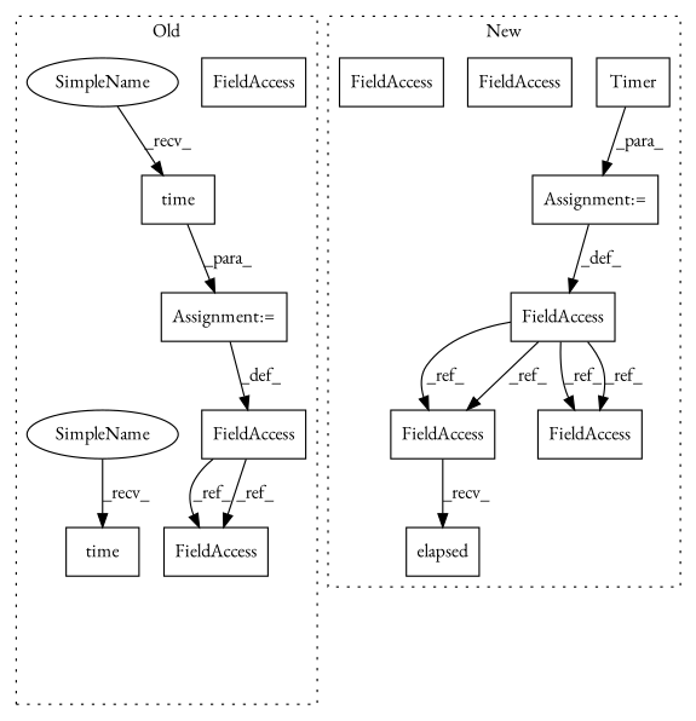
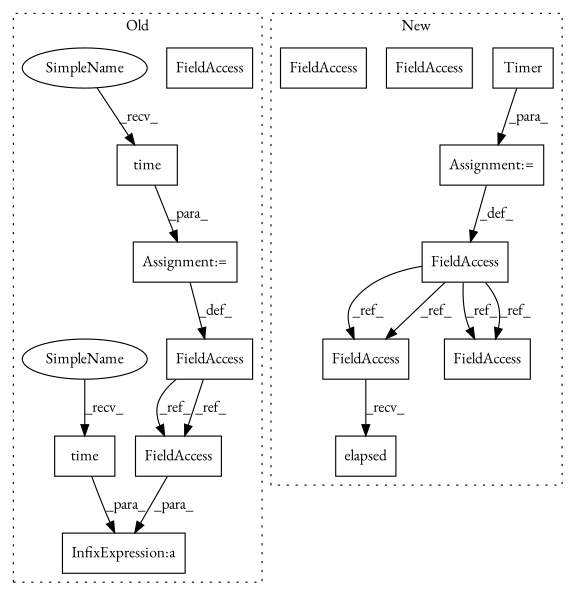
  digraph {
    fontname="EB Garamond"
    node [a=22 fontname="EB Garamond" l=5 s=5839 shape=box]
    edge [fontname="EB Garamond"]
    n1 [a=32 l=6 label=time s=5830]
+   n2 [a=27 l=3 label="InfixExpression:a" s=5836]
    n3 [a=32 l=6 label=time s=5564]
    n4 [a=7 l=1 label="Assignment:=" s=5558]
    n5 [label=FieldAccess s=5553]
    n6 [label=FieldAccess]
    n7 [label=FieldAccess]
    n8 [a=42 l=4 label=SimpleName s=5559 shape=ellipse]
    n9 [a=42 l=4 label=SimpleName s=5825 shape=ellipse]
    n10 [a=32 l=9 label=elapsed s=5877]
    n11 [a=32 l=7 label=Timer s=5464]
    n12 [a=7 l=1 label="Assignment:=" s=5463]
    n13 [label=FieldAccess s=5458]
    n14 [label=FieldAccess s=5871]
    n15 [label=FieldAccess s=5603]
    n16 [label=FieldAccess s=5871]
    n17 [label=FieldAccess s=5603]
    subgraph cluster_1 {
      label=Old
      style=dotted
      n1
+     n2
      n3
      n4
      n5
      n6
      n7
      n8
      n9
    }
    subgraph cluster_2 {
      label=New
      style=dotted
      n10
      n11
      n12
      n13
      n14
      n15
      n16
      n17
    }
+   n1 -> n2 [label=_para_]
    n3 -> n4 [label=_para_]
    n4 -> n5 [label=_def_]
    n5 -> n7 [label=_ref_]
    n5 -> n7 [label=_ref_]
+   n7 -> n2 [label=_para_]
    n8 -> n3 [label=_recv_]
    n9 -> n1 [label=_recv_]
    n11 -> n12 [label=_para_]
    n12 -> n13 [label=_def_]
    n13 -> n16 [label=_ref_]
    n13 -> n16 [label=_ref_]
    n13 -> n17 [label=_ref_]
    n13 -> n17 [label=_ref_]
    n16 -> n10 [label=_recv_]
  }
